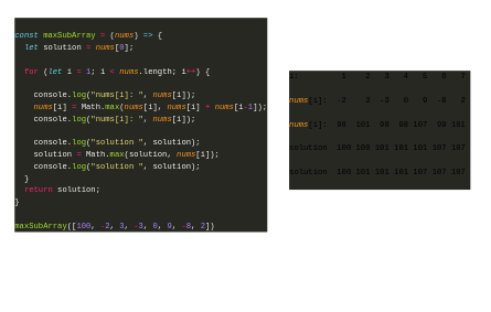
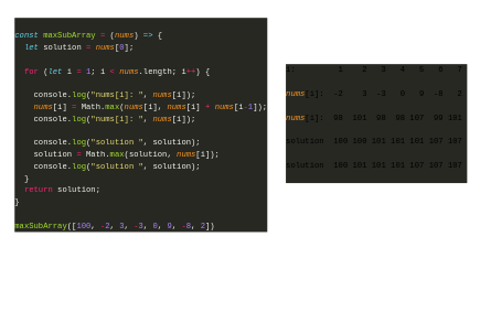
  <mxCell id="0" />
  <mxCell id="1" parent="0" />
  <mxCell id="2" value="&lt;div style=&quot;background-color: rgb(39 , 40 , 34) ; font-family: &amp;#34;menlo&amp;#34; , &amp;#34;monaco&amp;#34; , &amp;#34;courier new&amp;#34; , monospace ; font-weight: normal ; font-size: 12px ; line-height: 18px&quot;&gt;&lt;br&gt;&lt;div style=&quot;color: rgb(248 , 248 , 242)&quot;&gt;&lt;span style=&quot;color: #66d9ef ; font-style: italic&quot;&gt;const&lt;/span&gt;&lt;span style=&quot;color: #f8f8f2&quot;&gt; &lt;/span&gt;&lt;span style=&quot;color: #a6e22e&quot;&gt;maxSubArray&lt;/span&gt;&lt;span style=&quot;color: #f8f8f2&quot;&gt; &lt;/span&gt;&lt;span style=&quot;color: #f92672&quot;&gt;=&lt;/span&gt;&lt;span style=&quot;color: #f8f8f2&quot;&gt; (&lt;/span&gt;&lt;span style=&quot;color: #fd971f ; font-style: italic&quot;&gt;nums&lt;/span&gt;&lt;span style=&quot;color: #f8f8f2&quot;&gt;) &lt;/span&gt;&lt;span style=&quot;color: #66d9ef ; font-style: italic&quot;&gt;=&amp;gt;&lt;/span&gt;&lt;span style=&quot;color: #f8f8f2&quot;&gt; {&lt;/span&gt;&lt;/div&gt;&lt;div style=&quot;color: rgb(248 , 248 , 242)&quot;&gt;&lt;span style=&quot;color: #f8f8f2&quot;&gt;&lt;/span&gt;&lt;span style=&quot;color: #66d9ef ; font-style: italic&quot;&gt;&amp;nbsp; let&lt;/span&gt;&lt;span style=&quot;color: #f8f8f2&quot;&gt; &lt;/span&gt;&lt;span style=&quot;color: #f8f8f2&quot;&gt;solution&lt;/span&gt;&lt;span style=&quot;color: #f8f8f2&quot;&gt; &lt;/span&gt;&lt;span style=&quot;color: #f92672&quot;&gt;=&lt;/span&gt;&lt;span style=&quot;color: #f8f8f2&quot;&gt; &lt;/span&gt;&lt;span style=&quot;color: #fd971f ; font-style: italic&quot;&gt;nums&lt;/span&gt;&lt;span style=&quot;color: #f8f8f2&quot;&gt;[&lt;/span&gt;&lt;span style=&quot;color: #ae81ff&quot;&gt;0&lt;/span&gt;&lt;span style=&quot;color: #f8f8f2&quot;&gt;];&lt;/span&gt;&lt;/div&gt;&lt;br&gt;&lt;div style=&quot;color: rgb(248 , 248 , 242)&quot;&gt;&lt;span style=&quot;color: #f8f8f2&quot;&gt;&lt;/span&gt;&lt;span style=&quot;color: #f92672&quot;&gt;&amp;nbsp; for&lt;/span&gt;&lt;span style=&quot;color: #f8f8f2&quot;&gt; (&lt;/span&gt;&lt;span style=&quot;color: #66d9ef ; font-style: italic&quot;&gt;let&lt;/span&gt;&lt;span style=&quot;color: #f8f8f2&quot;&gt; &lt;/span&gt;&lt;span style=&quot;color: #f8f8f2&quot;&gt;i&lt;/span&gt;&lt;span style=&quot;color: #f8f8f2&quot;&gt; &lt;/span&gt;&lt;span style=&quot;color: #f92672&quot;&gt;=&lt;/span&gt;&lt;span style=&quot;color: #f8f8f2&quot;&gt; &lt;/span&gt;&lt;span style=&quot;color: #ae81ff&quot;&gt;1&lt;/span&gt;&lt;span style=&quot;color: #f8f8f2&quot;&gt;; &lt;/span&gt;&lt;span style=&quot;color: #f8f8f2&quot;&gt;i&lt;/span&gt;&lt;span style=&quot;color: #f8f8f2&quot;&gt; &lt;/span&gt;&lt;span style=&quot;color: #f92672&quot;&gt;&amp;lt;&lt;/span&gt;&lt;span style=&quot;color: #f8f8f2&quot;&gt; &lt;/span&gt;&lt;span style=&quot;color: #fd971f ; font-style: italic&quot;&gt;nums&lt;/span&gt;&lt;span style=&quot;color: #f8f8f2&quot;&gt;.length; &lt;/span&gt;&lt;span style=&quot;color: #f8f8f2&quot;&gt;i&lt;/span&gt;&lt;span style=&quot;color: #f92672&quot;&gt;++&lt;/span&gt;&lt;span style=&quot;color: #f8f8f2&quot;&gt;) {&lt;/span&gt;&lt;/div&gt;&lt;div style=&quot;color: rgb(248 , 248 , 242)&quot;&gt;&lt;br&gt;&lt;/div&gt;&lt;div style=&quot;color: rgb(248 , 248 , 242)&quot;&gt;&lt;span style=&quot;color: #f8f8f2&quot;&gt;&lt;/span&gt;&lt;span style=&quot;color: #f8f8f2&quot;&gt;&amp;nbsp; &amp;nbsp; console&lt;/span&gt;&lt;span style=&quot;color: #f8f8f2&quot;&gt;.&lt;/span&gt;&lt;span style=&quot;color: #a6e22e&quot;&gt;log&lt;/span&gt;&lt;span style=&quot;color: #f8f8f2&quot;&gt;(&lt;/span&gt;&lt;span style=&quot;color: #e6db74&quot;&gt;&quot;nums[i]: &quot;&lt;/span&gt;&lt;span style=&quot;color: #f8f8f2&quot;&gt;, &lt;/span&gt;&lt;span style=&quot;color: #fd971f ; font-style: italic&quot;&gt;nums&lt;/span&gt;&lt;span style=&quot;color: #f8f8f2&quot;&gt;[&lt;/span&gt;&lt;span style=&quot;color: #f8f8f2&quot;&gt;i&lt;/span&gt;&lt;span style=&quot;color: #f8f8f2&quot;&gt;]);&lt;/span&gt;&lt;/div&gt;&lt;div style=&quot;color: rgb(248 , 248 , 242)&quot;&gt;&lt;span style=&quot;color: #f8f8f2&quot;&gt;&lt;/span&gt;&lt;span style=&quot;color: #fd971f ; font-style: italic&quot;&gt;&amp;nbsp; &amp;nbsp; nums&lt;/span&gt;&lt;span style=&quot;color: #f8f8f2&quot;&gt;[&lt;/span&gt;&lt;span style=&quot;color: #f8f8f2&quot;&gt;i&lt;/span&gt;&lt;span style=&quot;color: #f8f8f2&quot;&gt;] &lt;/span&gt;&lt;span style=&quot;color: #f92672&quot;&gt;=&lt;/span&gt;&lt;span style=&quot;color: #f8f8f2&quot;&gt; &lt;/span&gt;&lt;span style=&quot;color: #f8f8f2&quot;&gt;Math&lt;/span&gt;&lt;span style=&quot;color: #f8f8f2&quot;&gt;.&lt;/span&gt;&lt;span style=&quot;color: #a6e22e&quot;&gt;max&lt;/span&gt;&lt;span style=&quot;color: #f8f8f2&quot;&gt;(&lt;/span&gt;&lt;span style=&quot;color: #fd971f ; font-style: italic&quot;&gt;nums&lt;/span&gt;&lt;span style=&quot;color: #f8f8f2&quot;&gt;[&lt;/span&gt;&lt;span style=&quot;color: #f8f8f2&quot;&gt;i&lt;/span&gt;&lt;span style=&quot;color: #f8f8f2&quot;&gt;], &lt;/span&gt;&lt;span style=&quot;color: #fd971f ; font-style: italic&quot;&gt;nums&lt;/span&gt;&lt;span style=&quot;color: #f8f8f2&quot;&gt;[&lt;/span&gt;&lt;span style=&quot;color: #f8f8f2&quot;&gt;i&lt;/span&gt;&lt;span style=&quot;color: #f8f8f2&quot;&gt;] &lt;/span&gt;&lt;span style=&quot;color: #f92672&quot;&gt;+&lt;/span&gt;&lt;span style=&quot;color: #f8f8f2&quot;&gt; &lt;/span&gt;&lt;span style=&quot;color: #fd971f ; font-style: italic&quot;&gt;nums&lt;/span&gt;&lt;span style=&quot;color: #f8f8f2&quot;&gt;[&lt;/span&gt;&lt;span style=&quot;color: #f8f8f2&quot;&gt;i&lt;/span&gt;&lt;span style=&quot;color: #f92672&quot;&gt;-&lt;/span&gt;&lt;span style=&quot;color: #ae81ff&quot;&gt;1&lt;/span&gt;&lt;span style=&quot;color: #f8f8f2&quot;&gt;]); &lt;/span&gt;&lt;/div&gt;&lt;div style=&quot;color: rgb(248 , 248 , 242)&quot;&gt;&lt;span style=&quot;color: #f8f8f2&quot;&gt;&lt;/span&gt;&lt;span style=&quot;color: #f8f8f2&quot;&gt;&amp;nbsp; &amp;nbsp; console&lt;/span&gt;&lt;span style=&quot;color: #f8f8f2&quot;&gt;.&lt;/span&gt;&lt;span style=&quot;color: #a6e22e&quot;&gt;log&lt;/span&gt;&lt;span style=&quot;color: #f8f8f2&quot;&gt;(&lt;/span&gt;&lt;span style=&quot;color: #e6db74&quot;&gt;&quot;nums[i]: &quot;&lt;/span&gt;&lt;span style=&quot;color: #f8f8f2&quot;&gt;, &lt;/span&gt;&lt;span style=&quot;color: #fd971f ; font-style: italic&quot;&gt;nums&lt;/span&gt;&lt;span style=&quot;color: #f8f8f2&quot;&gt;[&lt;/span&gt;&lt;span style=&quot;color: #f8f8f2&quot;&gt;i&lt;/span&gt;&lt;span style=&quot;color: #f8f8f2&quot;&gt;]);&lt;/span&gt;&lt;/div&gt;&lt;div style=&quot;color: rgb(248 , 248 , 242)&quot;&gt;&lt;br&gt;&lt;/div&gt;&lt;div&gt;&lt;font color=&quot;#88846f&quot;&gt;&amp;nbsp; &amp;nbsp;&amp;nbsp;&lt;/font&gt;&lt;font color=&quot;#f8f8f2&quot;&gt;console.&lt;/font&gt;&lt;span style=&quot;color: rgb(166 , 226 , 46)&quot;&gt;log&lt;/span&gt;&lt;font color=&quot;#f8f8f2&quot;&gt;(&lt;/font&gt;&lt;span style=&quot;color: rgb(230 , 219 , 116)&quot;&gt;&quot;solution &quot;&lt;/span&gt;&lt;font color=&quot;#f8f8f2&quot;&gt;, solution);&lt;/font&gt;&lt;br&gt;&lt;/div&gt;&lt;div style=&quot;color: rgb(248 , 248 , 242)&quot;&gt;&lt;span style=&quot;color: #f8f8f2&quot;&gt;&lt;/span&gt;&lt;span style=&quot;color: #f8f8f2&quot;&gt;&amp;nbsp; &amp;nbsp; solution&lt;/span&gt;&lt;span style=&quot;color: #f8f8f2&quot;&gt; &lt;/span&gt;&lt;span style=&quot;color: #f92672&quot;&gt;=&lt;/span&gt;&lt;span style=&quot;color: #f8f8f2&quot;&gt; &lt;/span&gt;&lt;span style=&quot;color: #f8f8f2&quot;&gt;Math&lt;/span&gt;&lt;span style=&quot;color: #f8f8f2&quot;&gt;.&lt;/span&gt;&lt;span style=&quot;color: #a6e22e&quot;&gt;max&lt;/span&gt;&lt;span style=&quot;color: #f8f8f2&quot;&gt;(&lt;/span&gt;&lt;span style=&quot;color: #f8f8f2&quot;&gt;solution&lt;/span&gt;&lt;span style=&quot;color: #f8f8f2&quot;&gt;, &lt;/span&gt;&lt;span style=&quot;color: #fd971f ; font-style: italic&quot;&gt;nums&lt;/span&gt;&lt;span style=&quot;color: #f8f8f2&quot;&gt;[&lt;/span&gt;&lt;span style=&quot;color: #f8f8f2&quot;&gt;i&lt;/span&gt;&lt;span style=&quot;color: #f8f8f2&quot;&gt;]);&lt;/span&gt;&lt;/div&gt;&lt;div style=&quot;color: rgb(248 , 248 , 242)&quot;&gt;&lt;span style=&quot;color: #f8f8f2&quot;&gt;&lt;/span&gt;&lt;span style=&quot;color: #f8f8f2&quot;&gt;&amp;nbsp; &amp;nbsp; console&lt;/span&gt;&lt;span style=&quot;color: #f8f8f2&quot;&gt;.&lt;/span&gt;&lt;span style=&quot;color: #a6e22e&quot;&gt;log&lt;/span&gt;&lt;span style=&quot;color: #f8f8f2&quot;&gt;(&lt;/span&gt;&lt;span style=&quot;color: #e6db74&quot;&gt;&quot;solution &quot;&lt;/span&gt;&lt;span style=&quot;color: #f8f8f2&quot;&gt;, &lt;/span&gt;&lt;span style=&quot;color: #f8f8f2&quot;&gt;solution&lt;/span&gt;&lt;span style=&quot;color: #f8f8f2&quot;&gt;);&lt;/span&gt;&lt;/div&gt;&lt;div style=&quot;color: rgb(248 , 248 , 242)&quot;&gt;&lt;span style=&quot;color: #f8f8f2&quot;&gt;&amp;nbsp; }&lt;/span&gt;&lt;/div&gt;&lt;div style=&quot;color: rgb(248 , 248 , 242)&quot;&gt;&lt;span style=&quot;color: #f8f8f2&quot;&gt;&lt;/span&gt;&lt;span style=&quot;color: #f92672&quot;&gt;&amp;nbsp; return&lt;/span&gt;&lt;span style=&quot;color: #f8f8f2&quot;&gt; &lt;/span&gt;&lt;span style=&quot;color: #f8f8f2&quot;&gt;solution&lt;/span&gt;&lt;span style=&quot;color: #f8f8f2&quot;&gt;;&lt;/span&gt;&lt;/div&gt;&lt;div style=&quot;color: rgb(248 , 248 , 242)&quot;&gt;&lt;span style=&quot;color: #f8f8f2&quot;&gt;}&lt;/span&gt;&lt;/div&gt;&lt;br&gt;&lt;div style=&quot;color: rgb(248 , 248 , 242)&quot;&gt;&lt;span style=&quot;color: #a6e22e&quot;&gt;maxSubArray&lt;/span&gt;&lt;span style=&quot;color: #f8f8f2&quot;&gt;([&lt;/span&gt;&lt;span style=&quot;color: #ae81ff&quot;&gt;100&lt;/span&gt;&lt;span style=&quot;color: #f8f8f2&quot;&gt;, &lt;/span&gt;&lt;span style=&quot;color: #f92672&quot;&gt;-&lt;/span&gt;&lt;span style=&quot;color: #ae81ff&quot;&gt;2&lt;/span&gt;&lt;span style=&quot;color: #f8f8f2&quot;&gt;, &lt;/span&gt;&lt;span style=&quot;color: #ae81ff&quot;&gt;3&lt;/span&gt;&lt;span style=&quot;color: #f8f8f2&quot;&gt;, &lt;/span&gt;&lt;span style=&quot;color: #f92672&quot;&gt;-&lt;/span&gt;&lt;span style=&quot;color: #ae81ff&quot;&gt;3&lt;/span&gt;&lt;span style=&quot;color: #f8f8f2&quot;&gt;, &lt;/span&gt;&lt;span style=&quot;color: #ae81ff&quot;&gt;0&lt;/span&gt;&lt;span style=&quot;color: #f8f8f2&quot;&gt;, &lt;/span&gt;&lt;span style=&quot;color: #ae81ff&quot;&gt;9&lt;/span&gt;&lt;span style=&quot;color: #f8f8f2&quot;&gt;, &lt;/span&gt;&lt;span style=&quot;color: #f92672&quot;&gt;-&lt;/span&gt;&lt;span style=&quot;color: #ae81ff&quot;&gt;8&lt;/span&gt;&lt;span style=&quot;color: #f8f8f2&quot;&gt;, &lt;/span&gt;&lt;span style=&quot;color: #ae81ff&quot;&gt;2&lt;/span&gt;&lt;span style=&quot;color: #f8f8f2&quot;&gt;])&lt;/span&gt;&lt;/div&gt;&lt;/div&gt;" style="text;whiteSpace=wrap;html=1;" vertex="1" parent="1"><mxGeometry x="20" y="20" width="390" height="430" as="geometry" /></mxCell>
- <mxCell id="3" value="&lt;div style=&quot;background-color: rgb(39 , 40 , 34) ; font-family: &amp;#34;menlo&amp;#34; , &amp;#34;monaco&amp;#34; , &amp;#34;courier new&amp;#34; , monospace ; font-weight: normal ; font-size: 12px ; line-height: 18px&quot;&gt;&lt;div style=&quot;line-height: 18px&quot;&gt;i:&lt;span style=&quot;white-space: pre&quot;&gt;&#09;&lt;/span&gt;&amp;nbsp; &amp;nbsp;1&amp;nbsp; &amp;nbsp; 2&amp;nbsp; &amp;nbsp;3&amp;nbsp; &amp;nbsp;4&amp;nbsp; &amp;nbsp;5&amp;nbsp; &amp;nbsp;6&amp;nbsp; &amp;nbsp;7&amp;nbsp;&lt;br&gt;&lt;/div&gt;&lt;div style=&quot;line-height: 18px&quot;&gt;&lt;br&gt;&lt;/div&gt;&lt;div style=&quot;line-height: 18px&quot;&gt;&lt;span style=&quot;color: rgb(253 , 151 , 31) ; font-style: italic&quot;&gt;nums&lt;/span&gt;[i]:&amp;nbsp; -2&lt;span&gt;&amp;nbsp; &amp;nbsp;&amp;nbsp;&lt;/span&gt;3&lt;span&gt;&amp;nbsp;&amp;nbsp;&lt;/span&gt;-3&lt;span&gt;&amp;nbsp; &amp;nbsp;&lt;/span&gt;0&lt;span&gt;&amp;nbsp; &amp;nbsp;&lt;/span&gt;9&amp;nbsp;&lt;span&gt;&#09;&lt;/span&gt;-8&lt;span&gt;&amp;nbsp; &amp;nbsp;&lt;/span&gt;2&lt;span&gt;&#09;&lt;/span&gt;&lt;/div&gt;&lt;div style=&quot;line-height: 18px&quot;&gt;&lt;span style=&quot;white-space: pre&quot;&gt;&#09;&lt;/span&gt;&lt;br&gt;&lt;/div&gt;&lt;div style=&quot;line-height: 18px&quot;&gt;&lt;span style=&quot;color: rgb(253 , 151 , 31) ; font-style: italic&quot;&gt;nums&lt;/span&gt;[i]:&amp;nbsp; 98&lt;span&gt;&amp;nbsp;&amp;nbsp;&lt;/span&gt;101&lt;span&gt;&amp;nbsp;&amp;nbsp;&lt;/span&gt;98&lt;span&gt;&amp;nbsp;&amp;nbsp;&lt;/span&gt;98 107&lt;span&gt;&amp;nbsp;&amp;nbsp;&lt;/span&gt;99&lt;span&gt;&amp;nbsp;&lt;/span&gt;101&lt;span&gt;&#09;&lt;/span&gt;&lt;/div&gt;&lt;div style=&quot;line-height: 18px&quot;&gt;&lt;br&gt;&lt;/div&gt;&lt;div style=&quot;line-height: 18px&quot;&gt;solution&amp;nbsp; 100&lt;span&gt;&#09;&lt;/span&gt;100&lt;span&gt;&#09;&lt;/span&gt;101&lt;span&gt;&#09;&lt;/span&gt;101&lt;span&gt;&#09;&lt;/span&gt;101&lt;span&gt;&#09;&lt;/span&gt;107&lt;span&gt;&#09;&lt;/span&gt;107&lt;/div&gt;&lt;div style=&quot;line-height: 18px&quot;&gt;&lt;br&gt;&lt;/div&gt;&lt;div style=&quot;line-height: 18px&quot;&gt;solution&amp;nbsp; 100&lt;span&gt;&#09;&lt;/span&gt;101&lt;span&gt;&#09;&lt;/span&gt;101&lt;span&gt;&#09;&lt;/span&gt;101&lt;span&gt;&#09;&lt;/span&gt;107&lt;span&gt;&#09;&lt;/span&gt;107&lt;span&gt;&#09;&lt;/span&gt;107&lt;/div&gt;&lt;div style=&quot;line-height: 18px&quot;&gt;&lt;br&gt;&lt;/div&gt;&lt;/div&gt;" style="text;whiteSpace=wrap;html=1;" vertex="1" parent="1"><mxGeometry x="435" y="100" width="290" height="250" as="geometry" /></mxCell>
+ <mxCell id="3" value="&lt;div style=&quot;background-color: rgb(39 , 40 , 34) ; font-family: &amp;#34;menlo&amp;#34; , &amp;#34;monaco&amp;#34; , &amp;#34;courier new&amp;#34; , monospace ; font-weight: normal ; font-size: 12px ; line-height: 18px&quot;&gt;&lt;div style=&quot;line-height: 18px&quot;&gt;i:&lt;span style=&quot;white-space: pre&quot;&gt;&#09;&lt;/span&gt;&amp;nbsp; &amp;nbsp;1&amp;nbsp; &amp;nbsp; 2&amp;nbsp; &amp;nbsp;3&amp;nbsp; &amp;nbsp;4&amp;nbsp; &amp;nbsp;5&amp;nbsp; &amp;nbsp;6&amp;nbsp; &amp;nbsp;7&amp;nbsp;&lt;br&gt;&lt;/div&gt;&lt;div style=&quot;line-height: 18px&quot;&gt;&lt;br&gt;&lt;/div&gt;&lt;div style=&quot;line-height: 18px&quot;&gt;&lt;span style=&quot;color: rgb(253 , 151 , 31) ; font-style: italic&quot;&gt;nums&lt;/span&gt;[i]:&amp;nbsp; -2&lt;span&gt;&amp;nbsp; &amp;nbsp;&amp;nbsp;&lt;/span&gt;3&lt;span&gt;&amp;nbsp;&amp;nbsp;&lt;/span&gt;-3&lt;span&gt;&amp;nbsp; &amp;nbsp;&lt;/span&gt;0&lt;span&gt;&amp;nbsp; &amp;nbsp;&lt;/span&gt;9&amp;nbsp;&lt;span&gt;&#09;&lt;/span&gt;-8&lt;span&gt;&amp;nbsp; &amp;nbsp;&lt;/span&gt;2&lt;span&gt;&#09;&lt;/span&gt;&lt;/div&gt;&lt;div style=&quot;line-height: 18px&quot;&gt;&lt;span style=&quot;white-space: pre&quot;&gt;&#09;&lt;/span&gt;&lt;br&gt;&lt;/div&gt;&lt;div style=&quot;line-height: 18px&quot;&gt;&lt;span style=&quot;color: rgb(253 , 151 , 31) ; font-style: italic&quot;&gt;nums&lt;/span&gt;[i]:&amp;nbsp; 98&lt;span&gt;&amp;nbsp;&amp;nbsp;&lt;/span&gt;101&lt;span&gt;&amp;nbsp;&amp;nbsp;&lt;/span&gt;98&lt;span&gt;&amp;nbsp;&amp;nbsp;&lt;/span&gt;98 107&lt;span&gt;&amp;nbsp;&amp;nbsp;&lt;/span&gt;99&lt;span&gt;&amp;nbsp;&lt;/span&gt;101&lt;span&gt;&#09;&lt;/span&gt;&lt;/div&gt;&lt;div style=&quot;line-height: 18px&quot;&gt;&lt;br&gt;&lt;/div&gt;&lt;div style=&quot;line-height: 18px&quot;&gt;solution&amp;nbsp; 100&lt;span&gt;&#09;&lt;/span&gt;100&lt;span&gt;&#09;&lt;/span&gt;101&lt;span&gt;&#09;&lt;/span&gt;101&lt;span&gt;&#09;&lt;/span&gt;101&lt;span&gt;&#09;&lt;/span&gt;107&lt;span&gt;&#09;&lt;/span&gt;107&lt;/div&gt;&lt;div style=&quot;line-height: 18px&quot;&gt;&lt;br&gt;&lt;/div&gt;&lt;div style=&quot;line-height: 18px&quot;&gt;solution&amp;nbsp; 100&lt;span&gt;&#09;&lt;/span&gt;101&lt;span&gt;&#09;&lt;/span&gt;101&lt;span&gt;&#09;&lt;/span&gt;101&lt;span&gt;&#09;&lt;/span&gt;107&lt;span&gt;&#09;&lt;/span&gt;107&lt;span&gt;&#09;&lt;/span&gt;107&lt;/div&gt;&lt;div style=&quot;line-height: 18px&quot;&gt;&lt;br&gt;&lt;/div&gt;&lt;/div&gt;" style="text;whiteSpace=wrap;html=1;" vertex="1" parent="1"><mxGeometry x="430" y="90" width="290" height="250" as="geometry" /></mxCell>
